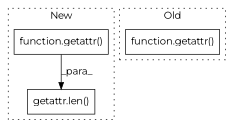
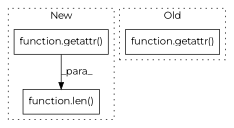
  digraph {
    fontname=Montserrat
    node [a=75 l="8,1" shape=box fontname=Montserrat]
-   n1 [l="4,1" label="getattr.len()" s="3330,3360"]
+   n1 [l="4,1" label="function.len()" s="3330,3360"]
    n2 [label="function.getattr()" s="3334,3359"]
    n3 [label="function.getattr()" s="2598,2628"]
    subgraph cluster_1 {
      label=New
      style=dotted
      n1
      n2
    }
    subgraph cluster_2 {
      label=Old
      style=dotted
      n3
    }
    n2 -> n1 [label=_para_ fontname=Montserrat]
  }
